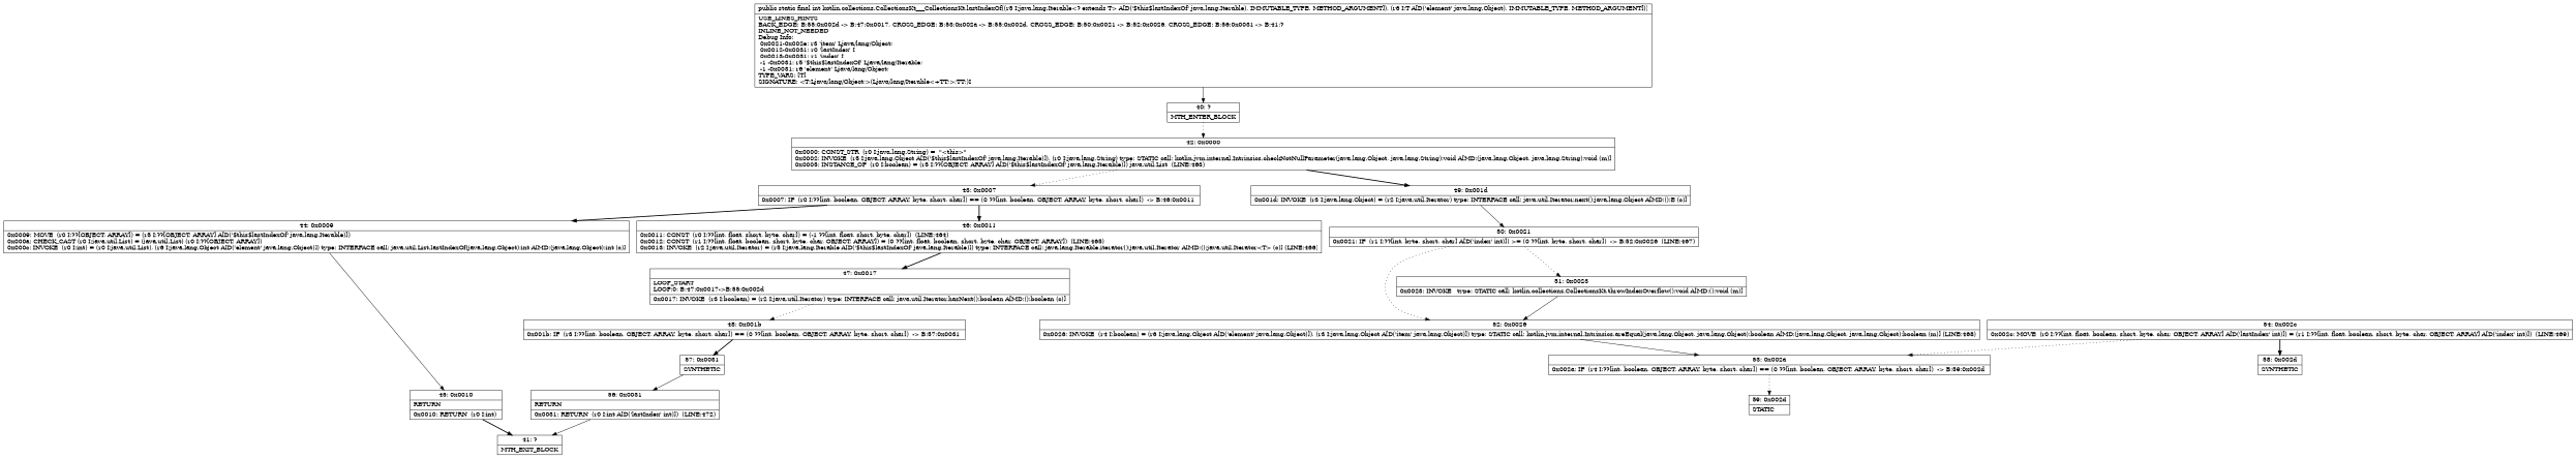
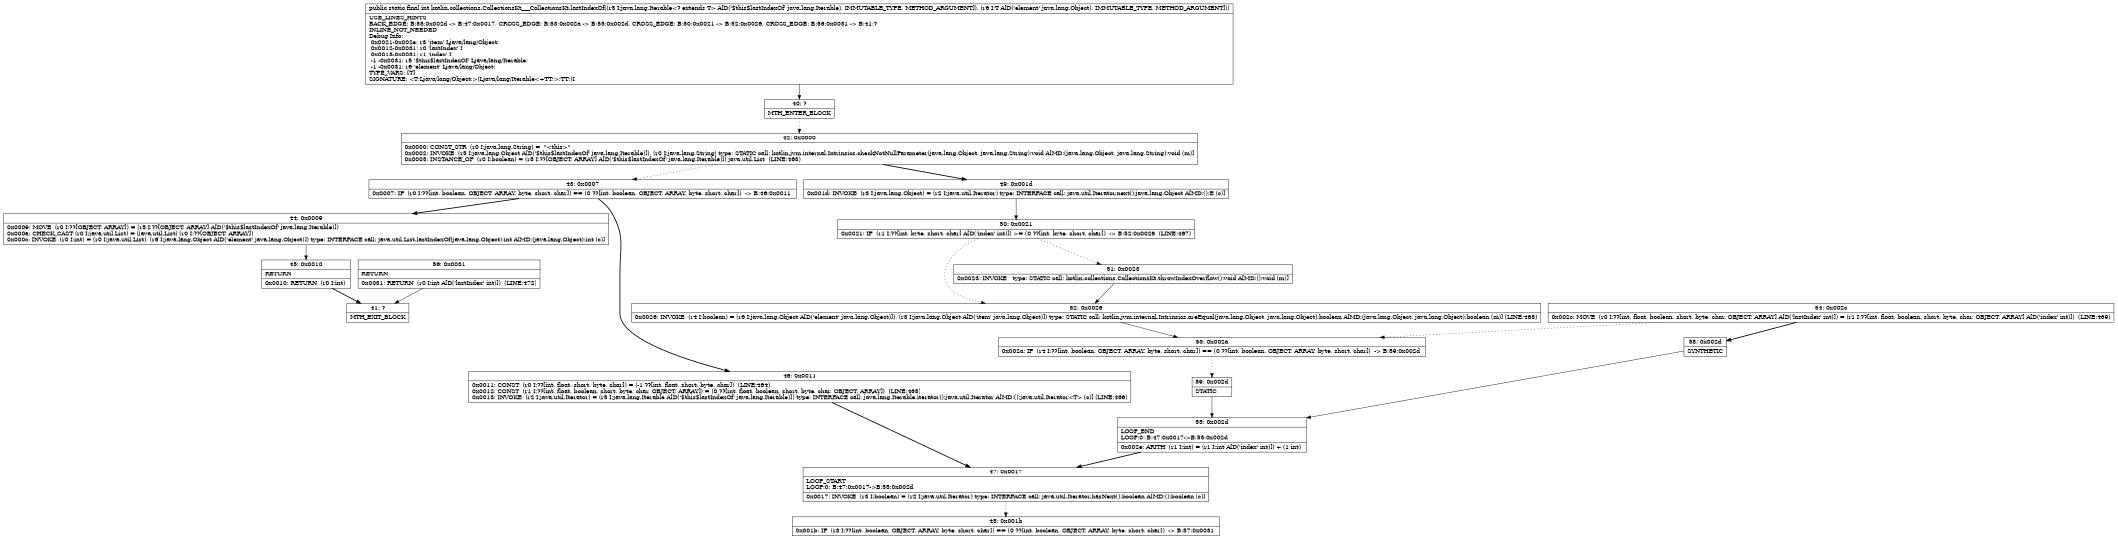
  digraph {
    node [shape=record]
    edge [style=solid]
    n1 [label="{40\:\ ?|MTH_ENTER_BLOCK\l}"]
    n2 [label="{42\:\ 0x0000|0x0000: CONST_STR  (r0 I:java.lang.String) =  \"\<this\>\" \l0x0002: INVOKE  (r5 I:java.lang.Object A[D('$this$lastIndexOf' java.lang.Iterable)]), (r0 I:java.lang.String) type: STATIC call: kotlin.jvm.internal.Intrinsics.checkNotNullParameter(java.lang.Object, java.lang.String):void A[MD:(java.lang.Object, java.lang.String):void (m)]\l0x0005: INSTANCE_OF  (r0 I:boolean) = (r5 I:??[OBJECT, ARRAY] A[D('$this$lastIndexOf' java.lang.Iterable)]) java.util.List  (LINE:463)\l}"]
    n3 [label="{43\:\ 0x0007|0x0007: IF  (r0 I:??[int, boolean, OBJECT, ARRAY, byte, short, char]) == (0 ??[int, boolean, OBJECT, ARRAY, byte, short, char])  \-\> B:46:0x0011 \l}"]
    n4 [label="{49\:\ 0x001d|0x001d: INVOKE  (r3 I:java.lang.Object) = (r2 I:java.util.Iterator) type: INTERFACE call: java.util.Iterator.next():java.lang.Object A[MD:():E (c)]\l}"]
    n5 [label="{44\:\ 0x0009|0x0009: MOVE  (r0 I:??[OBJECT, ARRAY]) = (r5 I:??[OBJECT, ARRAY] A[D('$this$lastIndexOf' java.lang.Iterable)]) \l0x000a: CHECK_CAST (r0 I:java.util.List) = (java.util.List) (r0 I:??[OBJECT, ARRAY]) \l0x000c: INVOKE  (r0 I:int) = (r0 I:java.util.List), (r6 I:java.lang.Object A[D('element' java.lang.Object)]) type: INTERFACE call: java.util.List.lastIndexOf(java.lang.Object):int A[MD:(java.lang.Object):int (c)]\l}"]
    n6 [label="{46\:\ 0x0011|0x0011: CONST  (r0 I:??[int, float, short, byte, char]) = (\-1 ??[int, float, short, byte, char])  (LINE:464)\l0x0012: CONST  (r1 I:??[int, float, boolean, short, byte, char, OBJECT, ARRAY]) = (0 ??[int, float, boolean, short, byte, char, OBJECT, ARRAY])  (LINE:465)\l0x0013: INVOKE  (r2 I:java.util.Iterator) = (r5 I:java.lang.Iterable A[D('$this$lastIndexOf' java.lang.Iterable)]) type: INTERFACE call: java.lang.Iterable.iterator():java.util.Iterator A[MD:():java.util.Iterator\<T\> (c)] (LINE:466)\l}"]
    n7 [label="{45\:\ 0x0010|RETURN\l|0x0010: RETURN  (r0 I:int) \l}"]
    n8 [label="{47\:\ 0x0017|LOOP_START\lLOOP:0: B:47:0x0017\-\>B:55:0x002d\l|0x0017: INVOKE  (r3 I:boolean) = (r2 I:java.util.Iterator) type: INTERFACE call: java.util.Iterator.hasNext():boolean A[MD:():boolean (c)]\l}"]
    n9 [label="{41\:\ ?|MTH_EXIT_BLOCK\l}"]
    n10 [label="{48\:\ 0x001b|0x001b: IF  (r3 I:??[int, boolean, OBJECT, ARRAY, byte, short, char]) == (0 ??[int, boolean, OBJECT, ARRAY, byte, short, char])  \-\> B:57:0x0031 \l}"]
-   n11 [label="{57\:\ 0x0031|SYNTHETIC\l}"]
    n12 [label="{50\:\ 0x0021|0x0021: IF  (r1 I:??[int, byte, short, char] A[D('index' int)]) \>= (0 ??[int, byte, short, char])  \-\> B:52:0x0026  (LINE:467)\l}"]
    n13 [label="{56\:\ 0x0031|RETURN\l|0x0031: RETURN  (r0 I:int A[D('lastIndex' int)])  (LINE:472)\l}"]
    n14 [label="{51\:\ 0x0023|0x0023: INVOKE   type: STATIC call: kotlin.collections.CollectionsKt.throwIndexOverflow():void A[MD:():void (m)]\l}"]
    n15 [label="{52\:\ 0x0026|0x0026: INVOKE  (r4 I:boolean) = (r6 I:java.lang.Object A[D('element' java.lang.Object)]), (r3 I:java.lang.Object A[D('item' java.lang.Object)]) type: STATIC call: kotlin.jvm.internal.Intrinsics.areEqual(java.lang.Object, java.lang.Object):boolean A[MD:(java.lang.Object, java.lang.Object):boolean (m)] (LINE:468)\l}"]
    n16 [label="{53\:\ 0x002a|0x002a: IF  (r4 I:??[int, boolean, OBJECT, ARRAY, byte, short, char]) == (0 ??[int, boolean, OBJECT, ARRAY, byte, short, char])  \-\> B:59:0x002d \l}"]
    n17 [label="{59\:\ 0x002d|STATIC\l}"]
    n18 [label="{54\:\ 0x002c|0x002c: MOVE  (r0 I:??[int, float, boolean, short, byte, char, OBJECT, ARRAY] A[D('lastIndex' int)]) = (r1 I:??[int, float, boolean, short, byte, char, OBJECT, ARRAY] A[D('index' int)])  (LINE:469)\l}"]
    n19 [label="{58\:\ 0x002d|SYNTHETIC\l}"]
+   n20 [label="{55\:\ 0x002d|LOOP_END\lLOOP:0: B:47:0x0017\-\>B:55:0x002d\l|0x002e: ARITH  (r1 I:int) = (r1 I:int A[D('index' int)]) + (1 int) \l}"]
    n21 [label="{public static final int kotlin.collections.CollectionsKt___CollectionsKt.lastIndexOf((r5 I:java.lang.Iterable\<? extends T\> A[D('$this$lastIndexOf' java.lang.Iterable), IMMUTABLE_TYPE, METHOD_ARGUMENT]), (r6 I:T A[D('element' java.lang.Object), IMMUTABLE_TYPE, METHOD_ARGUMENT]))  | USE_LINES_HINTS\lBACK_EDGE: B:55:0x002d \-\> B:47:0x0017, CROSS_EDGE: B:53:0x002a \-\> B:55:0x002d, CROSS_EDGE: B:50:0x0021 \-\> B:52:0x0026, CROSS_EDGE: B:56:0x0031 \-\> B:41:?\lINLINE_NOT_NEEDED\lDebug Info:\l  0x0021\-0x002e: r3 'item' Ljava\/lang\/Object;\l  0x0012\-0x0031: r0 'lastIndex' I\l  0x0013\-0x0031: r1 'index' I\l  \-1 \-0x0031: r5 '$this$lastIndexOf' Ljava\/lang\/Iterable;\l  \-1 \-0x0031: r6 'element' Ljava\/lang\/Object;\lTYPE_VARS: [T]\lSIGNATURE: \<T:Ljava\/lang\/Object;\>(Ljava\/lang\/Iterable\<+TT;\>;TT;)I\l}"]
    n1 -> n2 [style=dotted]
    n2 -> n3 [style=dotted]
    n2 -> n4 [style=bold]
    n3 -> n5 [style=bold]
    n3 -> n6 [style=bold]
    n4 -> n12
    n5 -> n7
    n6 -> n8 [style=bold]
    n7 -> n9 [style=bold]
    n8 -> n10 [style=dotted]
-   n10 -> n11 [style=bold]
-   n11 -> n13
    n12 -> n14 [style=dotted]
    n12 -> n15 [style=dotted]
    n13 -> n9
    n14 -> n15
    n15 -> n16
    n16 -> n17 [style=dotted]
+   n17 -> n20
    n18 -> n16 [style=dotted]
    n18 -> n19 [style=bold]
+   n19 -> n20
+   n20 -> n8 [style=bold]
    n21 -> n1
  }
